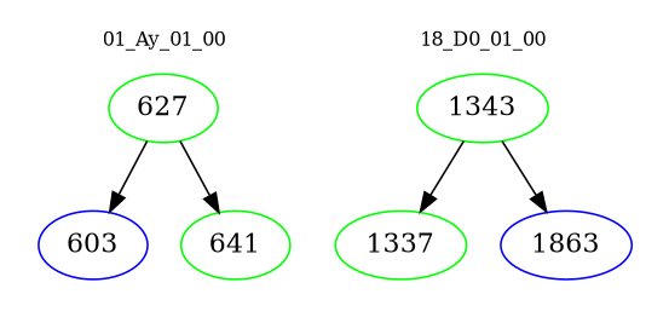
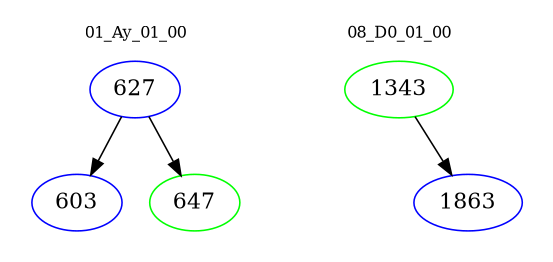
  digraph {
    node [color=blue]
    edge [color=black]
-   n1 [color=green label=627]
+   n1 [label=627]
    n2 [label=603]
-   n3 [color=green label=641]
+   n3 [color=green label=647]
    n4 [color=green label=1343]
-   n5 [color=green label=1337]
    n6 [label=1863]
    subgraph cluster_1 {
      color=white
      fontsize=10
      label="01_Ay_01_00"
      n1
      n2
      n3
    }
    subgraph cluster_2 {
      color=white
      fontsize=10
-     label="18_D0_01_00"
+     label="08_D0_01_00"
      n4
-     n5
      n6
    }
    n1 -> n2
    n1 -> n3
-   n4 -> n5
    n4 -> n6
  }
